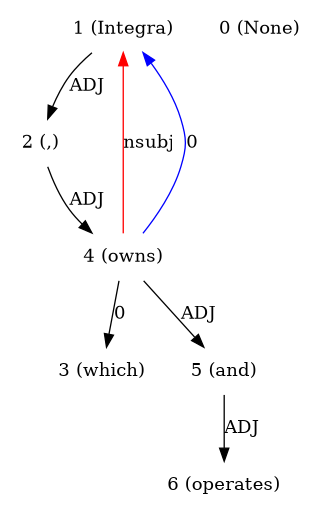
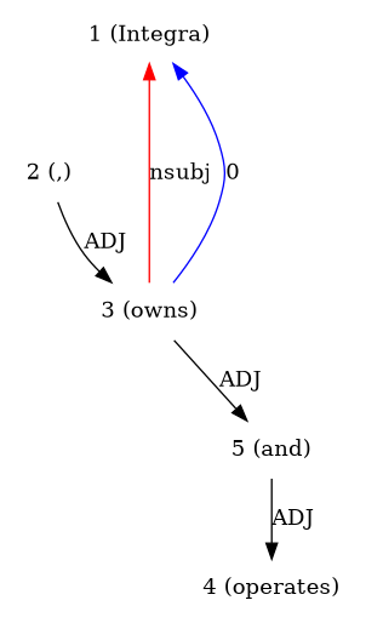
  digraph {
    node [shape=plaintext]
    edge [dir=forward]
    n1 [label="1 (Integra)"]
    n2 [label="2 (,)"]
-   n3 [label="4 (owns)"]
-   n4 [label="3 (which)"]
+   n3 [label="3 (owns)"]
    n5 [label="5 (and)"]
-   n6 [label="0 (None)"]
-   n7 [label="6 (operates)"]
-   n1 -> n2 [label=ADJ]
+   n7 [label="4 (operates)"]
    n2 -> n3 [label=ADJ]
    n3 -> n1 [color=red label=nsubj]
    n3 -> n1 [color=blue label=0]
-   n3 -> n4 [label=0]
    n3 -> n5 [label=ADJ]
    n5 -> n7 [label=ADJ]
  }
